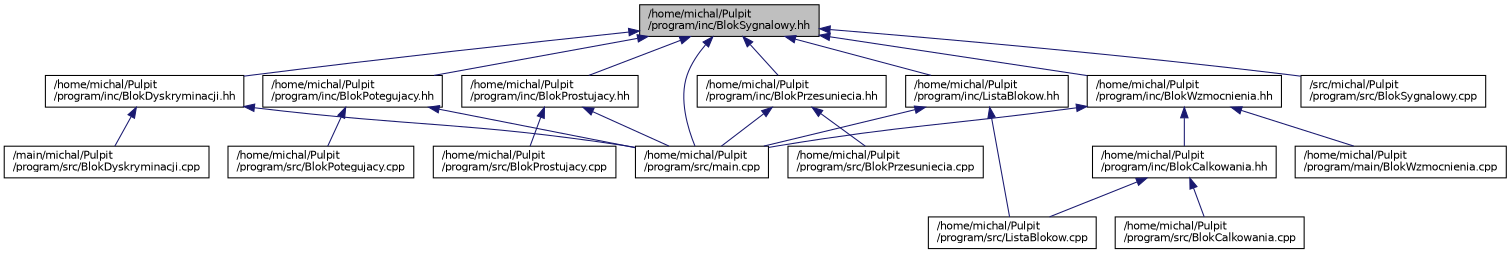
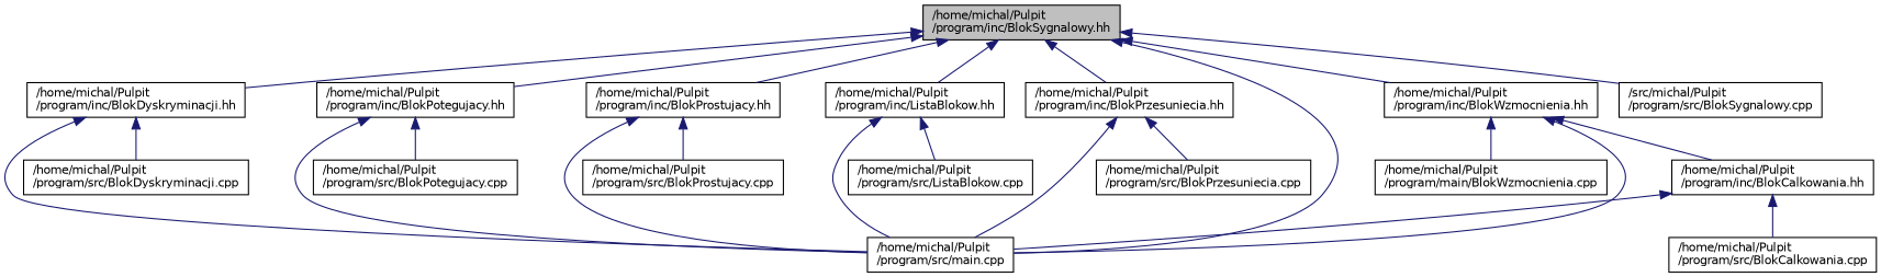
  digraph {
    node [color=black fillcolor=white fontname=Helvetica fontsize=10 shape=record style=filled]
    edge [color=midnightblue dir=back fontname=Helvetica fontsize=10 labelfontname=Helvetica labelfontsize=10 style=solid]
    n1 [fillcolor=grey75 fontcolor=black height=0.2 label="/home/michal/Pulpit\l/program/inc/BlokSygnalowy.hh" width=0.4]
    n2 [height=0.2 label="/home/michal/Pulpit\l/program/src/main.cpp" width=0.4]
    n3 [height=0.2 label="/home/michal/Pulpit\l/program/inc/BlokDyskryminacji.hh" width=0.4]
    n4 [height=0.2 label="/home/michal/Pulpit\l/program/inc/BlokPotegujacy.hh" width=0.4]
    n5 [height=0.2 label="/home/michal/Pulpit\l/program/inc/BlokProstujacy.hh" width=0.4]
    n6 [height=0.2 label="/home/michal/Pulpit\l/program/inc/BlokPrzesuniecia.hh" width=0.4]
    n7 [height=0.2 label="/home/michal/Pulpit\l/program/inc/BlokWzmocnienia.hh" width=0.4]
    n8 [height=0.2 label="/home/michal/Pulpit\l/program/inc/ListaBlokow.hh" width=0.4]
    n9 [height=0.2 label="/src/michal/Pulpit\l/program/src/BlokSygnalowy.cpp" width=0.4]
    n10 [height=0.2 label="/home/michal/Pulpit\l/program/inc/BlokCalkowania.hh" width=0.4]
    n11 [height=0.2 label="/home/michal/Pulpit\l/program/src/BlokCalkowania.cpp" width=0.4]
-   n12 [height=0.2 label="/main/michal/Pulpit\l/program/src/BlokDyskryminacji.cpp" width=0.4]
+   n12 [height=0.2 label="/home/michal/Pulpit\l/program/src/BlokDyskryminacji.cpp" width=0.4]
    n13 [height=0.2 label="/home/michal/Pulpit\l/program/src/BlokPotegujacy.cpp" width=0.4]
    n14 [height=0.2 label="/home/michal/Pulpit\l/program/src/BlokProstujacy.cpp" width=0.4]
    n15 [height=0.2 label="/home/michal/Pulpit\l/program/src/BlokPrzesuniecia.cpp" width=0.4]
    n16 [height=0.2 label="/home/michal/Pulpit\l/program/main/BlokWzmocnienia.cpp" width=0.4]
    n17 [height=0.2 label="/home/michal/Pulpit\l/program/src/ListaBlokow.cpp" width=0.4]
    n1 -> n2
    n1 -> n3
    n1 -> n4
    n1 -> n5
    n1 -> n6
    n1 -> n7
    n1 -> n8
    n1 -> n9
    n3 -> n2
    n3 -> n12
    n4 -> n2
    n4 -> n13
    n5 -> n2
    n5 -> n14
    n6 -> n2
    n6 -> n15
    n7 -> n2
    n7 -> n10
    n7 -> n16
    n8 -> n2
    n8 -> n17
-   n10 -> n17
+   n10 -> n2
    n10 -> n11
  }
